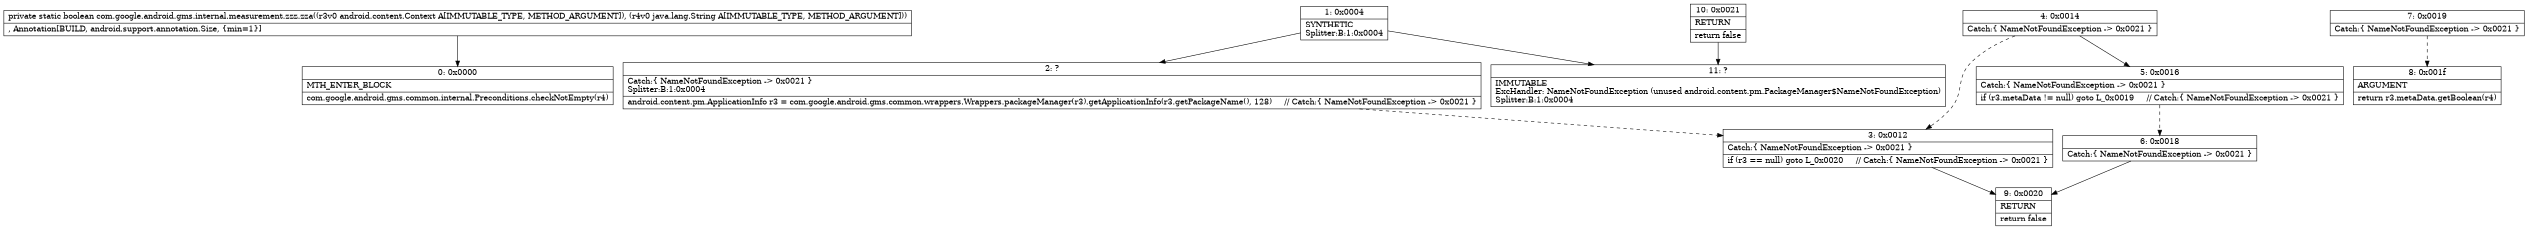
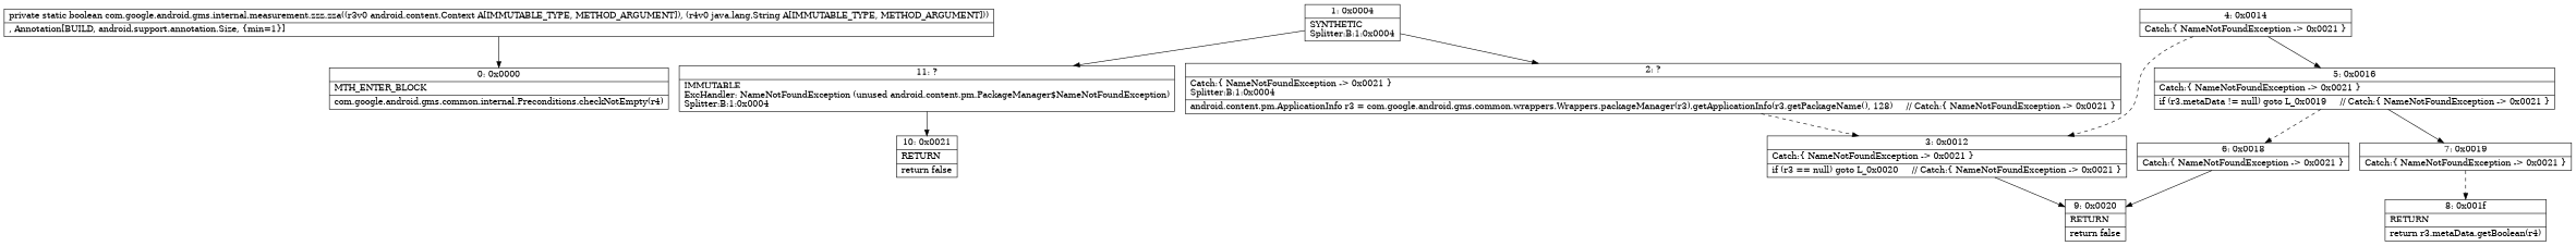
  digraph {
    node [shape=record]
    n1 [label="{0\:\ 0x0000|MTH_ENTER_BLOCK\l|com.google.android.gms.common.internal.Preconditions.checkNotEmpty(r4)\l}"]
    n2 [label="{1\:\ 0x0004|SYNTHETIC\lSplitter:B:1:0x0004\l}"]
    n3 [label="{2\:\ ?|Catch:\{ NameNotFoundException \-\> 0x0021 \}\lSplitter:B:1:0x0004\l|android.content.pm.ApplicationInfo r3 = com.google.android.gms.common.wrappers.Wrappers.packageManager(r3).getApplicationInfo(r3.getPackageName(), 128)     \/\/ Catch:\{ NameNotFoundException \-\> 0x0021 \}\l}"]
    n4 [label="{11\:\ ?|IMMUTABLE\lExcHandler: NameNotFoundException (unused android.content.pm.PackageManager$NameNotFoundException)\lSplitter:B:1:0x0004\l}"]
    n5 [label="{3\:\ 0x0012|Catch:\{ NameNotFoundException \-\> 0x0021 \}\l|if (r3 == null) goto L_0x0020     \/\/ Catch:\{ NameNotFoundException \-\> 0x0021 \}\l}"]
    n6 [label="{10\:\ 0x0021|RETURN\l|return false\l}"]
    n7 [label="{9\:\ 0x0020|RETURN\l|return false\l}"]
    n8 [label="{4\:\ 0x0014|Catch:\{ NameNotFoundException \-\> 0x0021 \}\l}"]
    n9 [label="{5\:\ 0x0016|Catch:\{ NameNotFoundException \-\> 0x0021 \}\l|if (r3.metaData != null) goto L_0x0019     \/\/ Catch:\{ NameNotFoundException \-\> 0x0021 \}\l}"]
    n10 [label="{6\:\ 0x0018|Catch:\{ NameNotFoundException \-\> 0x0021 \}\l}"]
    n11 [label="{7\:\ 0x0019|Catch:\{ NameNotFoundException \-\> 0x0021 \}\l}"]
-   n12 [label="{8\:\ 0x001f|ARGUMENT\l|return r3.metaData.getBoolean(r4)\l}"]
+   n12 [label="{8\:\ 0x001f|RETURN\l|return r3.metaData.getBoolean(r4)\l}"]
    n13 [label="{private static boolean com.google.android.gms.internal.measurement.zzz.zza((r3v0 android.content.Context A[IMMUTABLE_TYPE, METHOD_ARGUMENT]), (r4v0 java.lang.String A[IMMUTABLE_TYPE, METHOD_ARGUMENT]))  | , Annotation[BUILD, android.support.annotation.Size, \{min=1\}]\l}"]
    n2 -> n3
    n2 -> n4
    n3 -> n5 [style=dashed]
-   n6 -> n4
+   n4 -> n6
    n5 -> n7
    n8 -> n5 [style=dashed]
    n8 -> n9
    n9 -> n10 [style=dashed]
+   n9 -> n11
    n10 -> n7
    n11 -> n12 [style=dashed]
    n13 -> n1
  }
